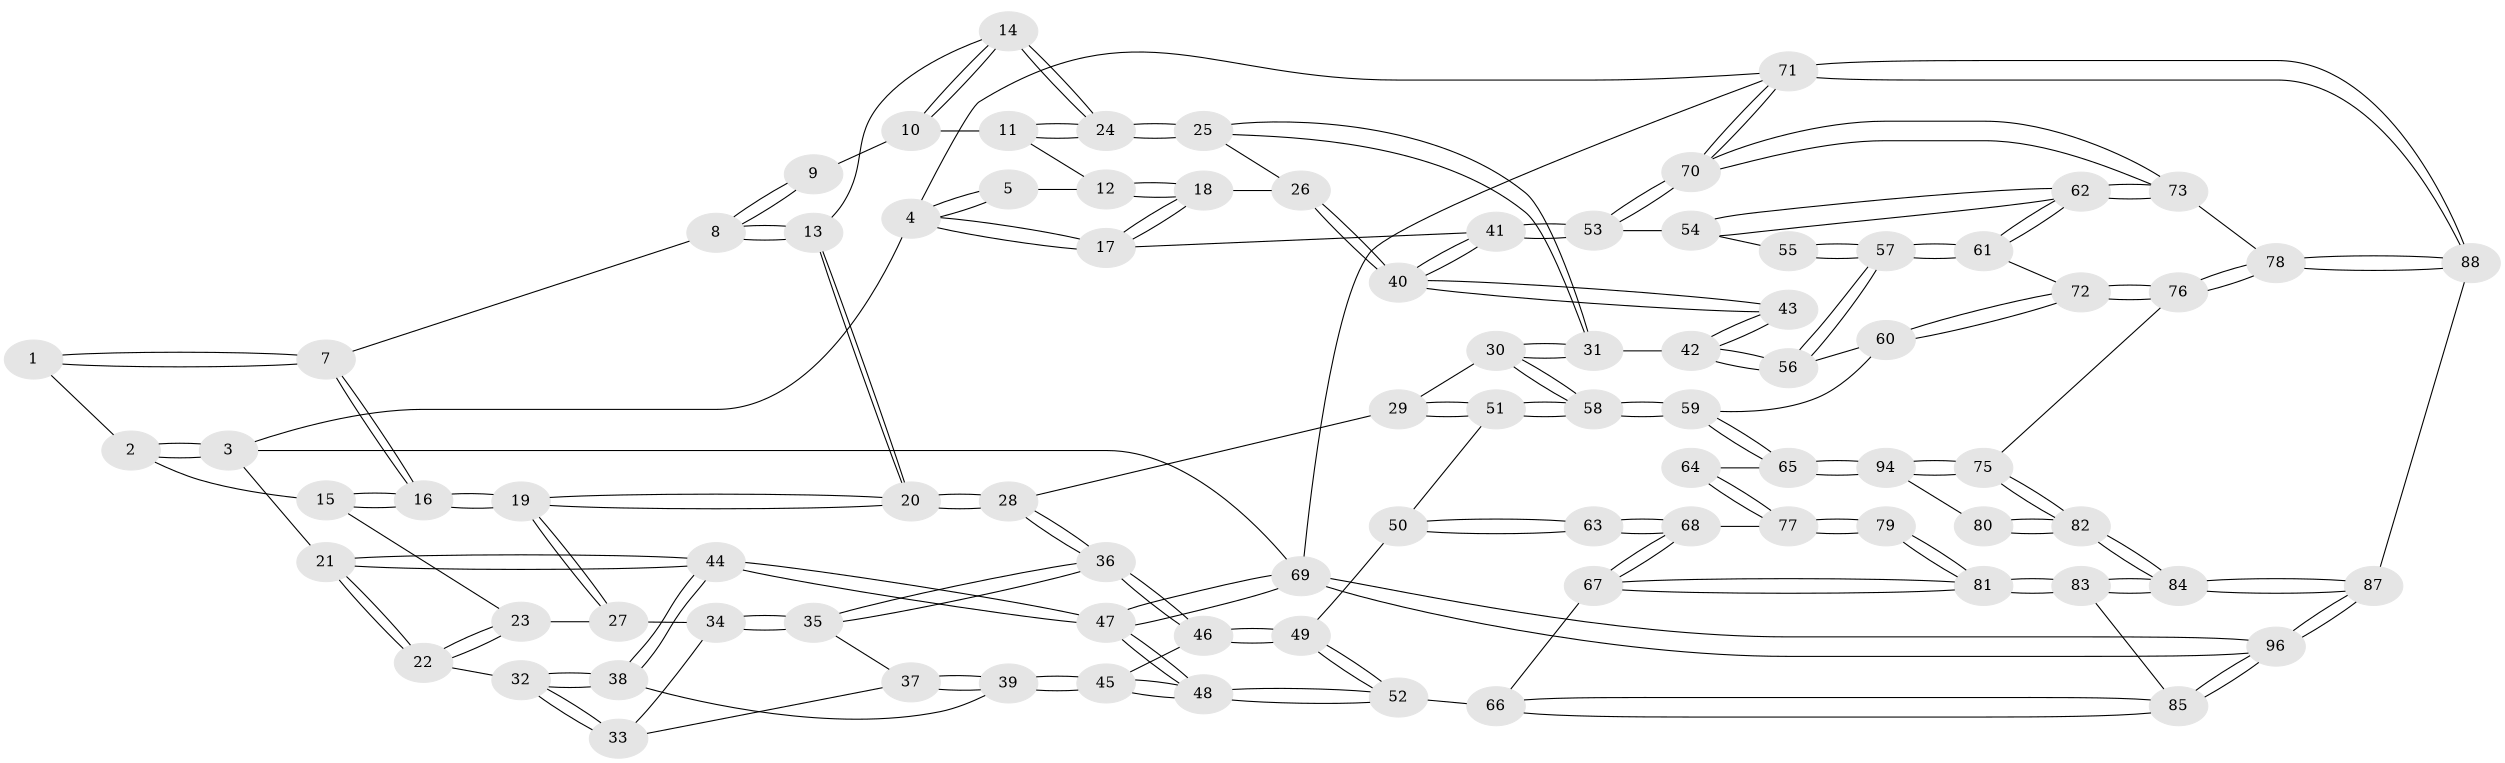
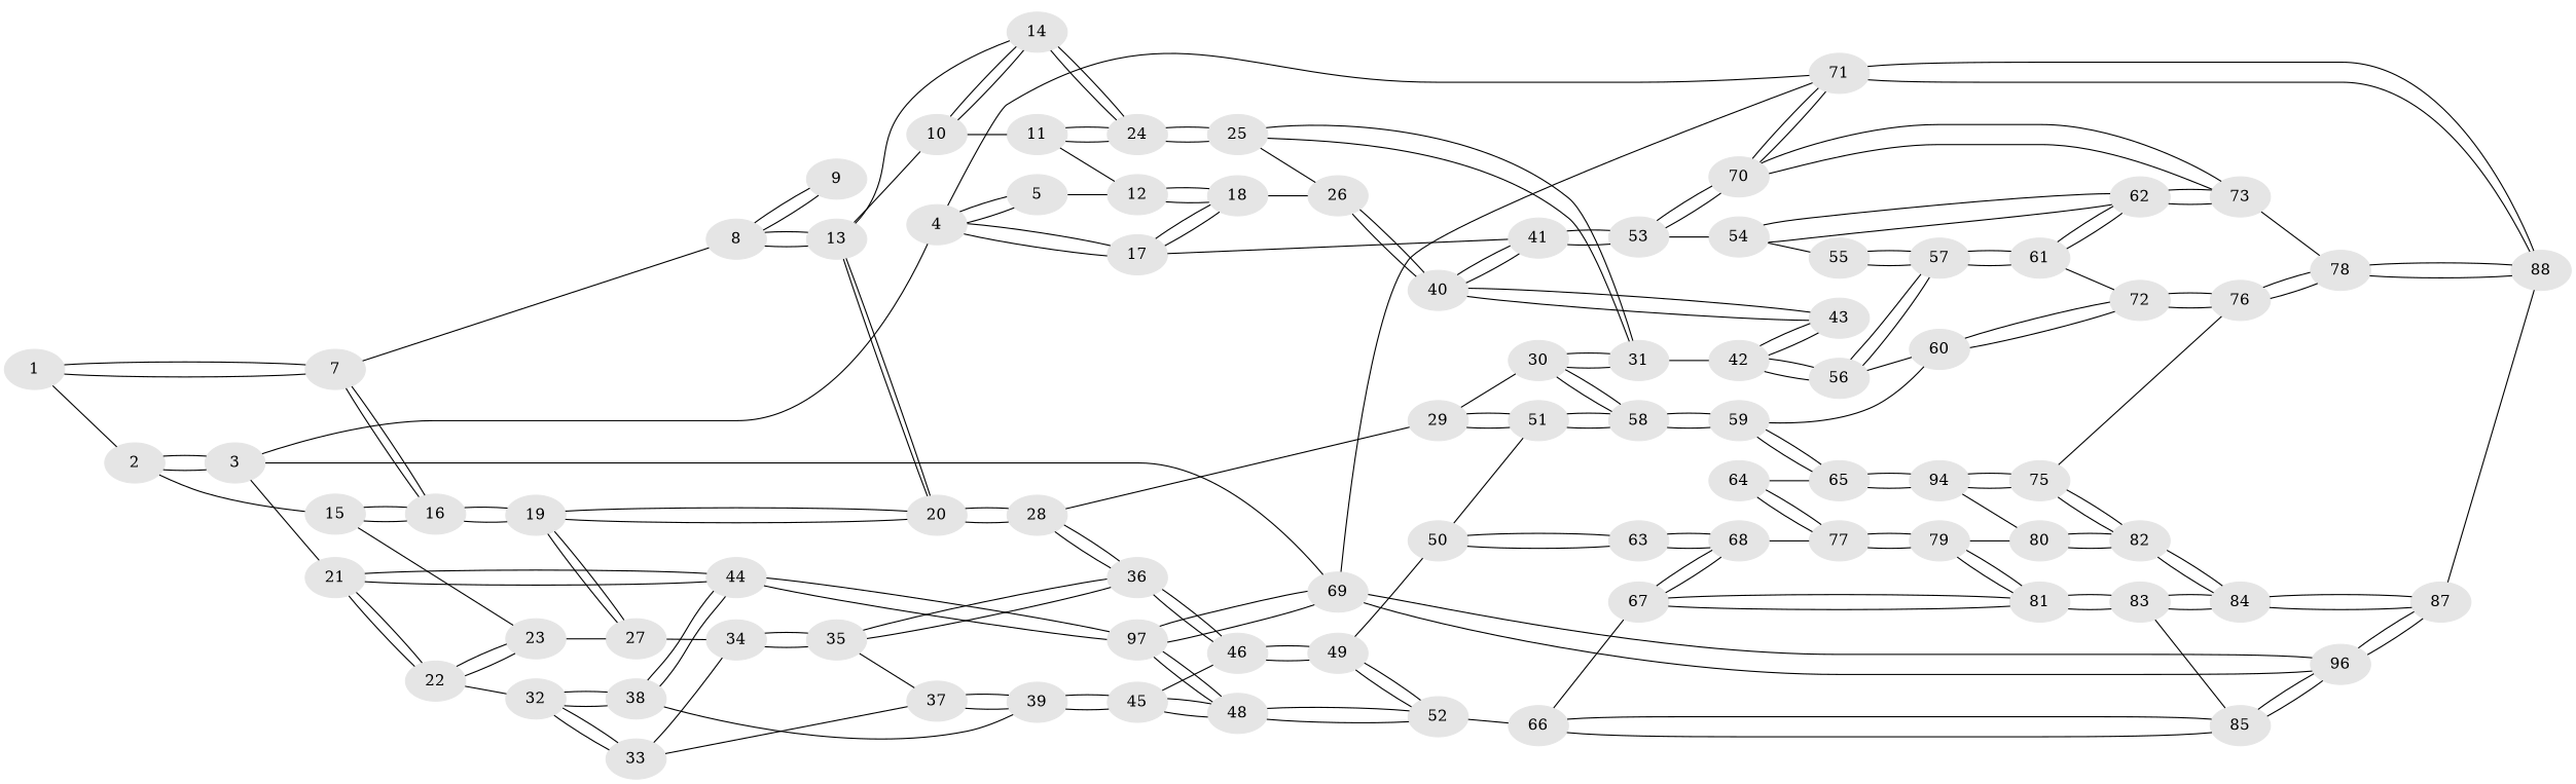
  graph {
    rankdir=LR
    node [color=gray90 style=filled]
    1
    2
    7
    3
    15
    8
    16
    4
    21
    69
    23
    5
    17
    71
    22
    44
    n17 [label=96]
    12
    18
    41
    88
    9
    10
    13
    19
    14
    20
    11
    24
    25
    26
    28
    27
    53
    40
    34
    29
    36
    32
-   47
+   47 [label=97]
    33
    38
    31
    42
    43
    35
    30
    51
    46
    58
    59
    56
    37
    39
    49
    45
    48
    54
    70
    57
    60
    52
    50
    66
    63
    68
    67
    85
    55
    62
    73
    61
    72
    65
    n75 [label=94]
    76
    78
    64
    77
    79
    75
    80
    81
    83
    87
    82
    84
    1 -- 2
    1 -- 7
    1 -- 7
    2 -- 3
    2 -- 3
    2 -- 15
    7 -- 8
    7 -- 16
    7 -- 16
    3 -- 4
    3 -- 21
    3 -- 69
    15 -- 16
    15 -- 16
    15 -- 23
    8 -- 9
    8 -- 9
    8 -- 13
    8 -- 13
    16 -- 19
    16 -- 19
    4 -- 5
    4 -- 5
    4 -- 17
    4 -- 17
    4 -- 71
    21 -- 22
    21 -- 22
    21 -- 44
    21 -- 44
    69 -- 71
    69 -- n17
    69 -- n17
    23 -- 27
    5 -- 12
    17 -- 18
    17 -- 18
    17 -- 41
    71 -- 88
    71 -- 88
    22 -- 23
    22 -- 23
    22 -- 32
    44 -- 47
    44 -- 47
    n17 -- 87
    n17 -- 87
    12 -- 18
    12 -- 18
    18 -- 26
    41 -- 53
    41 -- 53
-   9 -- 10
+   13 -- 10
    10 -- 14
    10 -- 14
    10 -- 11
    13 -- 14
    13 -- 20
    13 -- 20
    19 -- 20
    19 -- 20
    19 -- 27
    19 -- 27
    14 -- 24
    14 -- 24
    20 -- 28
    20 -- 28
    11 -- 12
    11 -- 24
    11 -- 24
    24 -- 25
    24 -- 25
    25 -- 26
    25 -- 31
    25 -- 31
    26 -- 40
    26 -- 40
    28 -- 29
    28 -- 36
    28 -- 36
    27 -- 34
    53 -- 54
    53 -- 70
    53 -- 70
    40 -- 41
    40 -- 41
    40 -- 43
    40 -- 43
    34 -- 35
    34 -- 35
    29 -- 30
    29 -- 51
    29 -- 51
    36 -- 46
    36 -- 46
    32 -- 33
    32 -- 33
    32 -- 38
    32 -- 38
    47 -- 69
    47 -- 69
    47 -- 48
    47 -- 48
    33 -- 34
    33 -- 37
    38 -- 44
    38 -- 44
    38 -- 39
    31 -- 42
    42 -- 43
    42 -- 43
    42 -- 56
    42 -- 56
    35 -- 36
    35 -- 36
    35 -- 37
    30 -- 31
    30 -- 31
    30 -- 58
    30 -- 58
    51 -- 58
    51 -- 58
    46 -- 49
    46 -- 49
    58 -- 59
    58 -- 59
    59 -- 60
    59 -- 65
    59 -- 65
    56 -- 57
    56 -- 57
    56 -- 60
    37 -- 39
    37 -- 39
    39 -- 45
    39 -- 45
    49 -- 52
    49 -- 52
    49 -- 50
    45 -- 46
    45 -- 48
    45 -- 48
    48 -- 52
    48 -- 52
    54 -- 55
    54 -- 62
    54 -- 62
    70 -- 71
    70 -- 71
    70 -- 73
    70 -- 73
    57 -- 61
    57 -- 61
    60 -- 72
    60 -- 72
    52 -- 66
    50 -- 51
    50 -- 63
    50 -- 63
    66 -- 67
    66 -- 85
    66 -- 85
    63 -- 68
    63 -- 68
    68 -- 77
    67 -- 68
    67 -- 68
    67 -- 81
    67 -- 81
    85 -- n17
    85 -- n17
    55 -- 57
    55 -- 57
    62 -- 73
    62 -- 73
    73 -- 78
    61 -- 62
    61 -- 62
    61 -- 72
    72 -- 76
    72 -- 76
    65 -- n75
    65 -- n75
    n75 -- 75
    n75 -- 75
    n75 -- 80
    76 -- 78
    76 -- 78
    78 -- 88
    78 -- 88
    64 -- 65
    64 -- 77
    64 -- 77
    77 -- 79
    77 -- 79
+   79 -- 80
    79 -- 81
    79 -- 81
    75 -- 76
    75 -- 82
    75 -- 82
    80 -- 82
    80 -- 82
    81 -- 83
    81 -- 83
    83 -- 85
    83 -- 84
    83 -- 84
    87 -- 88
    82 -- 84
    82 -- 84
    84 -- 87
    84 -- 87
  }
